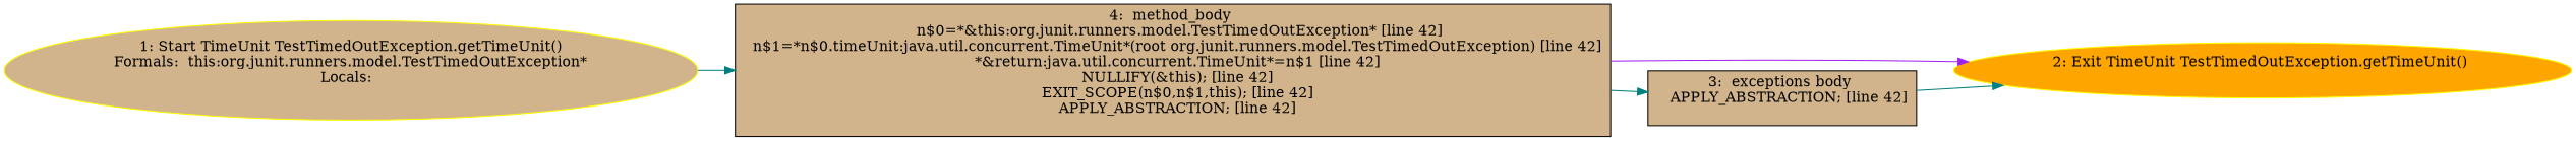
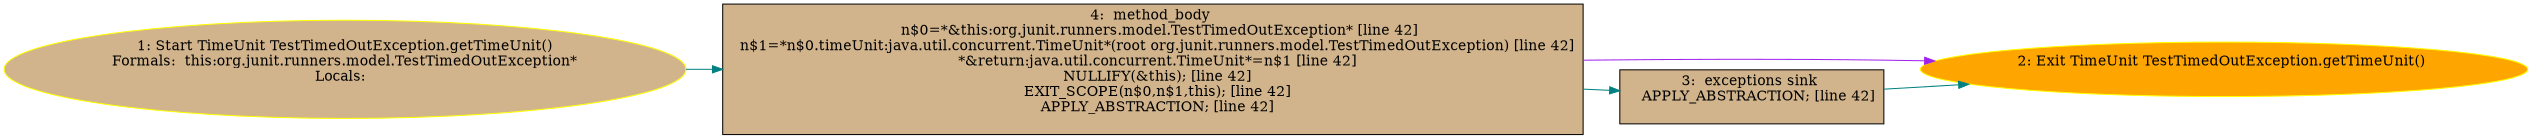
  digraph {
    rankdir=LR
    node [style=filled fillcolor=tan]
    edge [color=teal]
    n1 [color=yellow label="1: Start TimeUnit TestTimedOutException.getTimeUnit()\nFormals:  this:org.junit.runners.model.TestTimedOutException*\nLocals:  \n  "]
    n2 [label="4:  method_body \n   n$0=*&this:org.junit.runners.model.TestTimedOutException* [line 42]\n  n$1=*n$0.timeUnit:java.util.concurrent.TimeUnit*(root org.junit.runners.model.TestTimedOutException) [line 42]\n  *&return:java.util.concurrent.TimeUnit*=n$1 [line 42]\n  NULLIFY(&this); [line 42]\n  EXIT_SCOPE(n$0,n$1,this); [line 42]\n  APPLY_ABSTRACTION; [line 42]\n " shape=box]
    n3 [color=yellow label="2: Exit TimeUnit TestTimedOutException.getTimeUnit() \n  " fillcolor=orange]
-   n4 [label="3:  exceptions body \n   APPLY_ABSTRACTION; [line 42]\n " shape=box]
+   n4 [label="3:  exceptions sink \n   APPLY_ABSTRACTION; [line 42]\n " shape=box]
    n1 -> n2
    n2 -> n3 [color=purple]
    n2 -> n4
    n4 -> n3
  }
